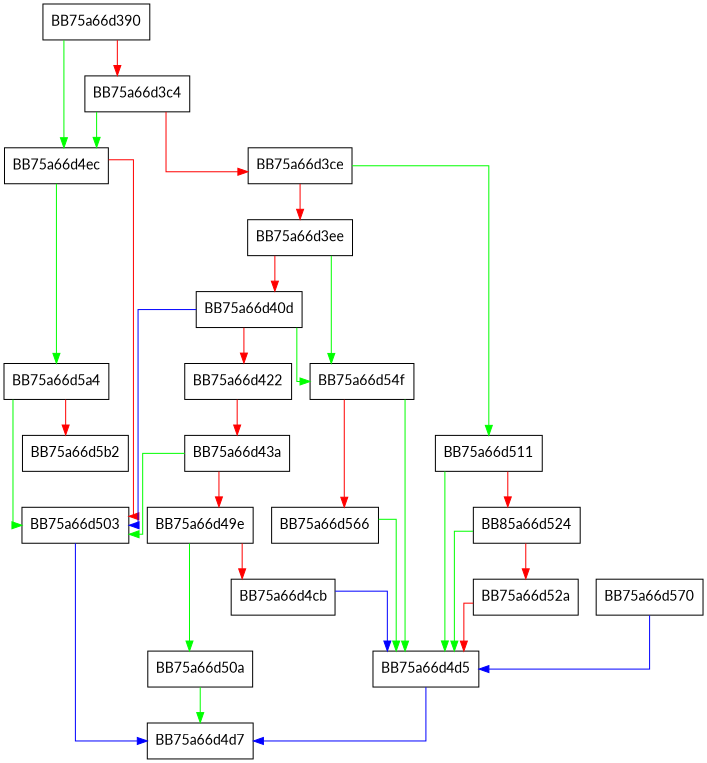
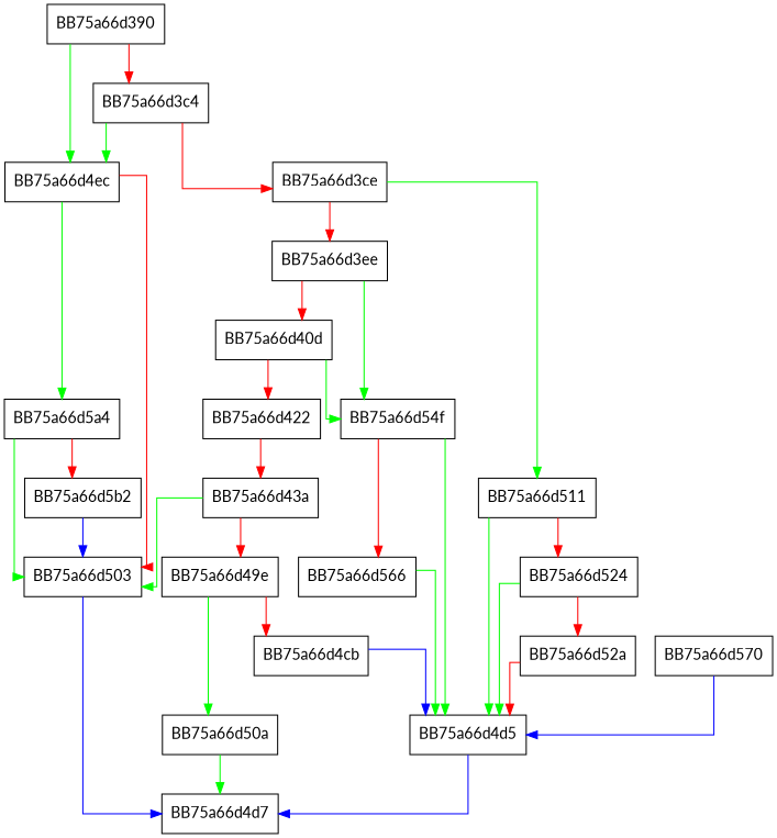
  digraph {
    fontname=Lato
    splines=ortho
    node [fontname=Lato shape=box]
    edge [color=green fontname=Lato]
    BB75a66d390
    BB75a66d4ec
    BB75a66d3c4
    BB75a66d503
    BB75a66d5a4
    BB75a66d3ce
    BB75a66d4d7
    BB75a66d5b2
    BB75a66d511
    BB75a66d3ee
    BB75a66d4d5
-   BB75a66d524 [label=BB85a66d524]
+   BB75a66d524
    BB75a66d54f
    BB75a66d40d
    BB75a66d52a
    BB75a66d566
    BB75a66d422
    BB75a66d43a
    BB75a66d49e
    BB75a66d50a
    BB75a66d4cb
    BB75a66d570
    BB75a66d390 -> BB75a66d4ec
    BB75a66d390 -> BB75a66d3c4 [color=red]
    BB75a66d4ec -> BB75a66d503 [color=red]
    BB75a66d4ec -> BB75a66d5a4
    BB75a66d3c4 -> BB75a66d4ec
    BB75a66d3c4 -> BB75a66d3ce [color=red]
    BB75a66d503 -> BB75a66d4d7 [color=blue]
    BB75a66d5a4 -> BB75a66d503
    BB75a66d5a4 -> BB75a66d5b2 [color=red]
    BB75a66d3ce -> BB75a66d511
    BB75a66d3ce -> BB75a66d3ee [color=red]
-   BB75a66d40d -> BB75a66d503 [color=blue]
+   BB75a66d5b2 -> BB75a66d503 [color=blue]
    BB75a66d511 -> BB75a66d4d5
    BB75a66d511 -> BB75a66d524 [color=red]
    BB75a66d3ee -> BB75a66d54f
    BB75a66d3ee -> BB75a66d40d [color=red]
    BB75a66d4d5 -> BB75a66d4d7 [color=blue]
    BB75a66d524 -> BB75a66d4d5
    BB75a66d524 -> BB75a66d52a [color=red]
    BB75a66d54f -> BB75a66d4d5
    BB75a66d54f -> BB75a66d566 [color=red]
    BB75a66d40d -> BB75a66d54f
    BB75a66d40d -> BB75a66d422 [color=red]
    BB75a66d52a -> BB75a66d4d5 [color=red]
    BB75a66d566 -> BB75a66d4d5
    BB75a66d422 -> BB75a66d43a [color=red]
    BB75a66d43a -> BB75a66d503
    BB75a66d43a -> BB75a66d49e [color=red]
    BB75a66d49e -> BB75a66d50a
    BB75a66d49e -> BB75a66d4cb [color=red]
    BB75a66d50a -> BB75a66d4d7
    BB75a66d4cb -> BB75a66d4d5 [color=blue]
    BB75a66d570 -> BB75a66d4d5 [color=blue]
  }
